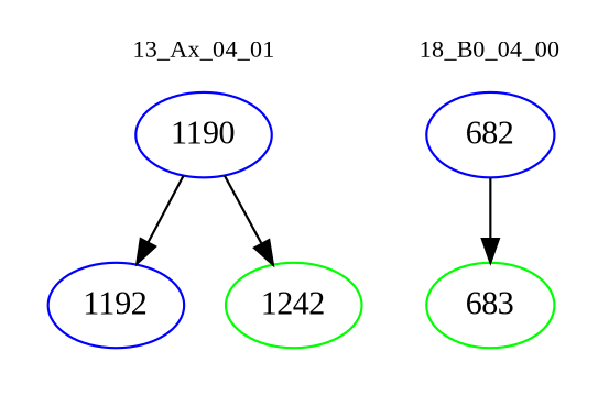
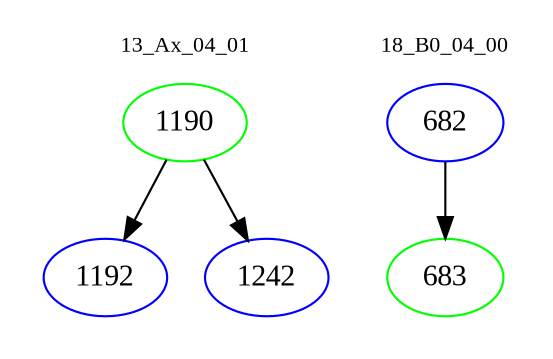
  digraph {
    fontname="Liberation Serif"
    node [color=blue fontname="Liberation Serif"]
    edge [color=black fontname="Liberation Serif"]
-   n1 [label=1190]
+   n1 [color=green label=1190]
    n2 [label=1192]
-   n3 [color=green label=1242]
+   n3 [label=1242]
    n4 [label=682]
    n5 [color=green label=683]
    subgraph cluster_1 {
      color=white
      fontsize=10
      label="13_Ax_04_01"
      n1
      n2
      n3
    }
    subgraph cluster_2 {
      color=white
      fontsize=10
      label="18_B0_04_00"
      n4
      n5
    }
    n1 -> n2
    n1 -> n3
    n4 -> n5
  }
